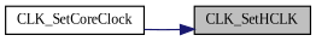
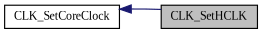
  digraph {
    rankdir=RL
    fontname="Liberation Serif"
    node [color=black fontname="Liberation Serif" fontsize=10 shape=record style=filled]
    n1 [fillcolor=grey75 fontcolor=black height=0.2 label=CLK_SetHCLK width=0.4]
    n2 [fillcolor=white height=0.2 label=CLK_SetCoreClock width=0.4]
-   n1 -> n2 [color=midnightblue dir=back fontname="Liberation Serif" fontsize=10 labelfontname=Helvetica labelfontsize=10 style=solid]
+   n2 -> n1 [color=midnightblue dir=back fontname="Liberation Serif" fontsize=10 labelfontname=Helvetica labelfontsize=10 style=solid]
  }
